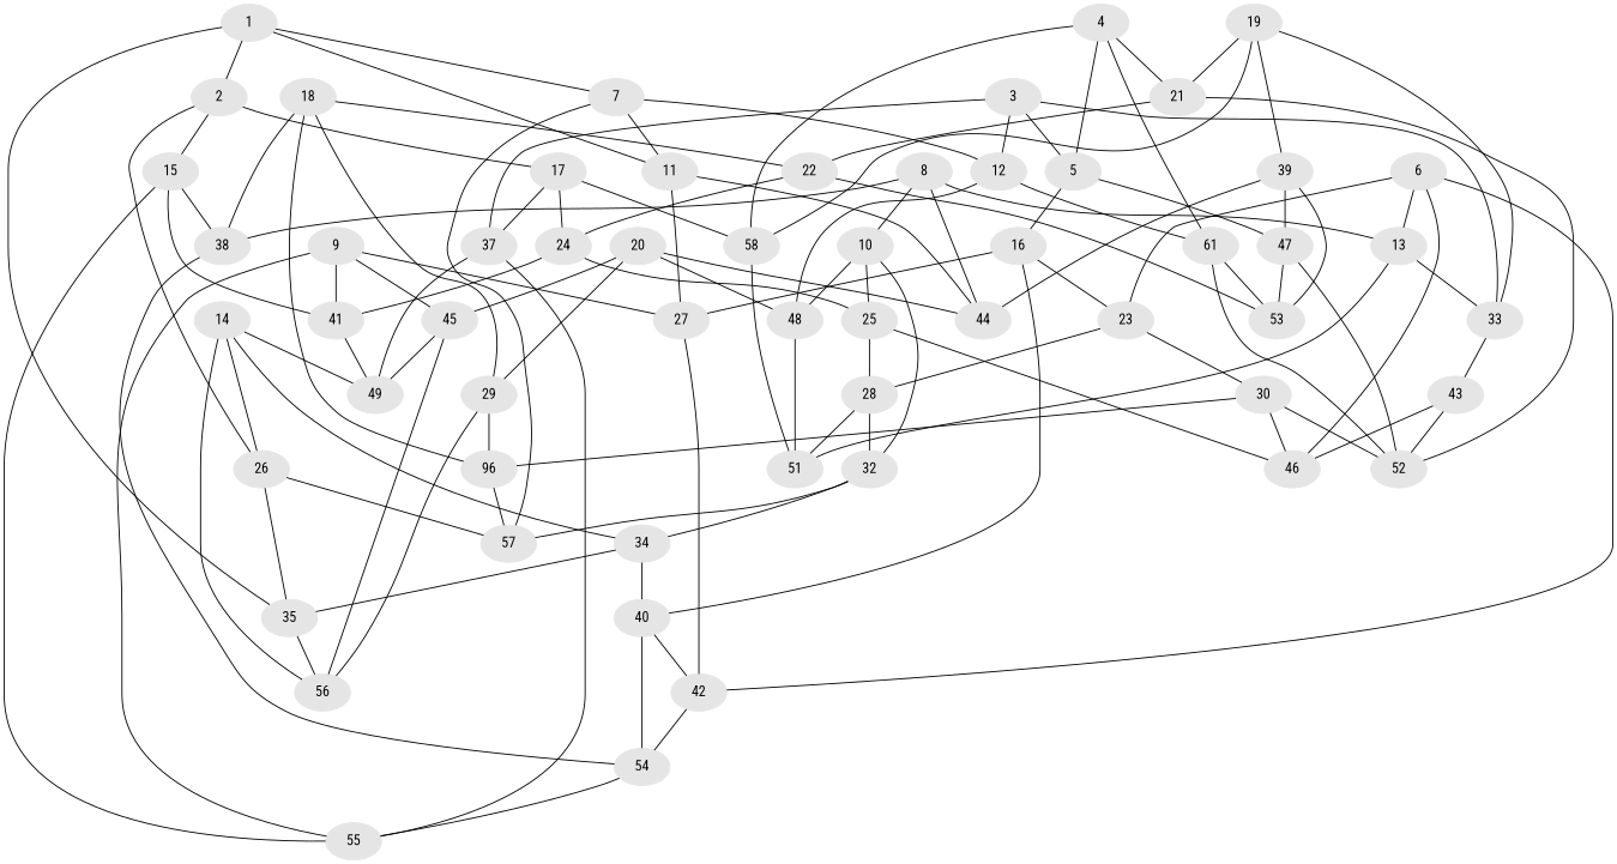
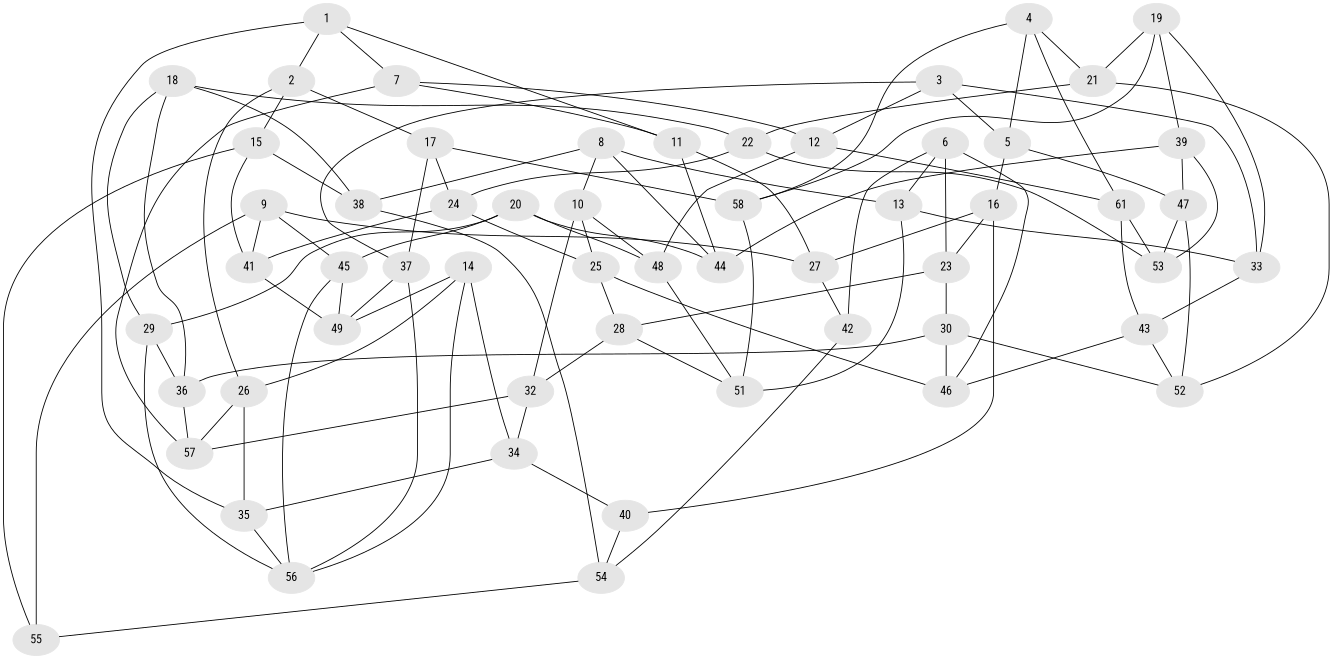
  graph {
    fontname="Roboto Condensed"
    node [color=gray90 fontname="Roboto Condensed" style=filled]
    edge [fontname="Roboto Condensed"]
    1
    2
    7
    11
    35
    15
    17
    26
    12
    57
    44
    27
    56
    38
    41
    55
    37
    n18 [label=58]
    24
    3
    5
    33
    16
    47
    n25 [label=61]
    48
    43
    49
    4
    21
    22
    52
    53
    51
    23
    40
    6
    13
    42
    46
    28
    30
    54
    8
    10
    25
    32
    9
    45
    34
    14
    18
    29
-   36 [label=96]
+   36
    19
    39
    20
    1 -- 2
    1 -- 7
    1 -- 11
    1 -- 35
    2 -- 15
    2 -- 17
    2 -- 26
    7 -- 11
    7 -- 12
    7 -- 57
    11 -- 44
    11 -- 27
    35 -- 56
    15 -- 38
    15 -- 41
    15 -- 55
    17 -- 37
    17 -- n18
    17 -- 24
    26 -- 35
    26 -- 57
    12 -- n25
    12 -- 48
    27 -- 42
    38 -- 54
    41 -- 49
-   37 -- 55
+   37 -- 56
    37 -- 49
    n18 -- 51
    24 -- 41
    24 -- 25
    3 -- 12
    3 -- 37
    3 -- 5
    3 -- 33
    5 -- 16
    5 -- 47
    33 -- 43
    16 -- 27
    16 -- 23
    16 -- 40
    47 -- 52
    47 -- 53
-   n25 -- 52
+   n25 -- 43
    n25 -- 53
    48 -- 51
    43 -- 52
    43 -- 46
    4 -- n18
    4 -- 5
    4 -- n25
    4 -- 21
    21 -- 22
    21 -- 52
    22 -- 24
    22 -- 53
    23 -- 28
    23 -- 30
-   40 -- 42
    40 -- 54
    6 -- 23
    6 -- 13
    6 -- 42
    6 -- 46
    13 -- 33
    13 -- 51
    42 -- 54
    28 -- 51
    28 -- 32
    30 -- 52
    30 -- 46
    30 -- 36
    54 -- 55
    8 -- 44
    8 -- 38
    8 -- 13
    8 -- 10
    10 -- 48
    10 -- 25
    10 -- 32
    25 -- 46
    25 -- 28
    32 -- 57
    32 -- 34
    9 -- 27
    9 -- 41
    9 -- 55
    9 -- 45
    45 -- 56
    45 -- 49
    34 -- 35
    34 -- 40
    14 -- 26
    14 -- 56
    14 -- 49
    14 -- 34
    18 -- 38
    18 -- 22
    18 -- 29
    18 -- 36
    29 -- 56
    29 -- 36
    36 -- 57
    19 -- n18
    19 -- 33
    19 -- 21
    19 -- 39
    39 -- 44
    39 -- 47
    39 -- 53
    20 -- 44
    20 -- 48
    20 -- 45
    20 -- 29
  }
